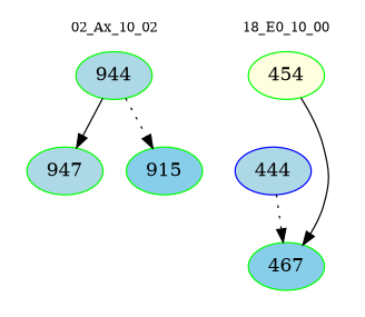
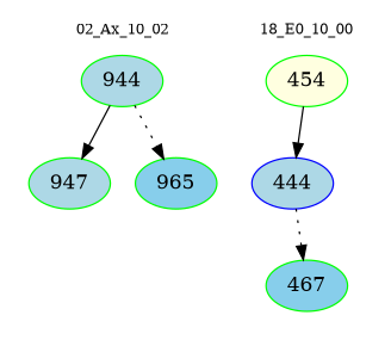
  digraph {
    node [color=green fillcolor=lightblue style=filled]
    edge [color=black style=solid]
    n1 [label=947]
    n2 [label=944]
-   n3 [fillcolor=skyblue label=915]
+   n3 [fillcolor=skyblue label=965]
    n4 [fillcolor=lightyellow label=454]
    n5 [color=blue label=444]
    n6 [fillcolor=skyblue label=467]
    subgraph cluster_1 {
      color=white
      fontsize=10
      label="02_Ax_10_02"
      n1
      n2
      n3
    }
    subgraph cluster_2 {
      color=white
      fontsize=10
      label="18_E0_10_00"
      n4
      n5
      n6
    }
    n2 -> n1
    n2 -> n3 [style=dotted]
-   n4 -> n6
+   n4 -> n5
    n5 -> n6 [style=dotted]
  }
